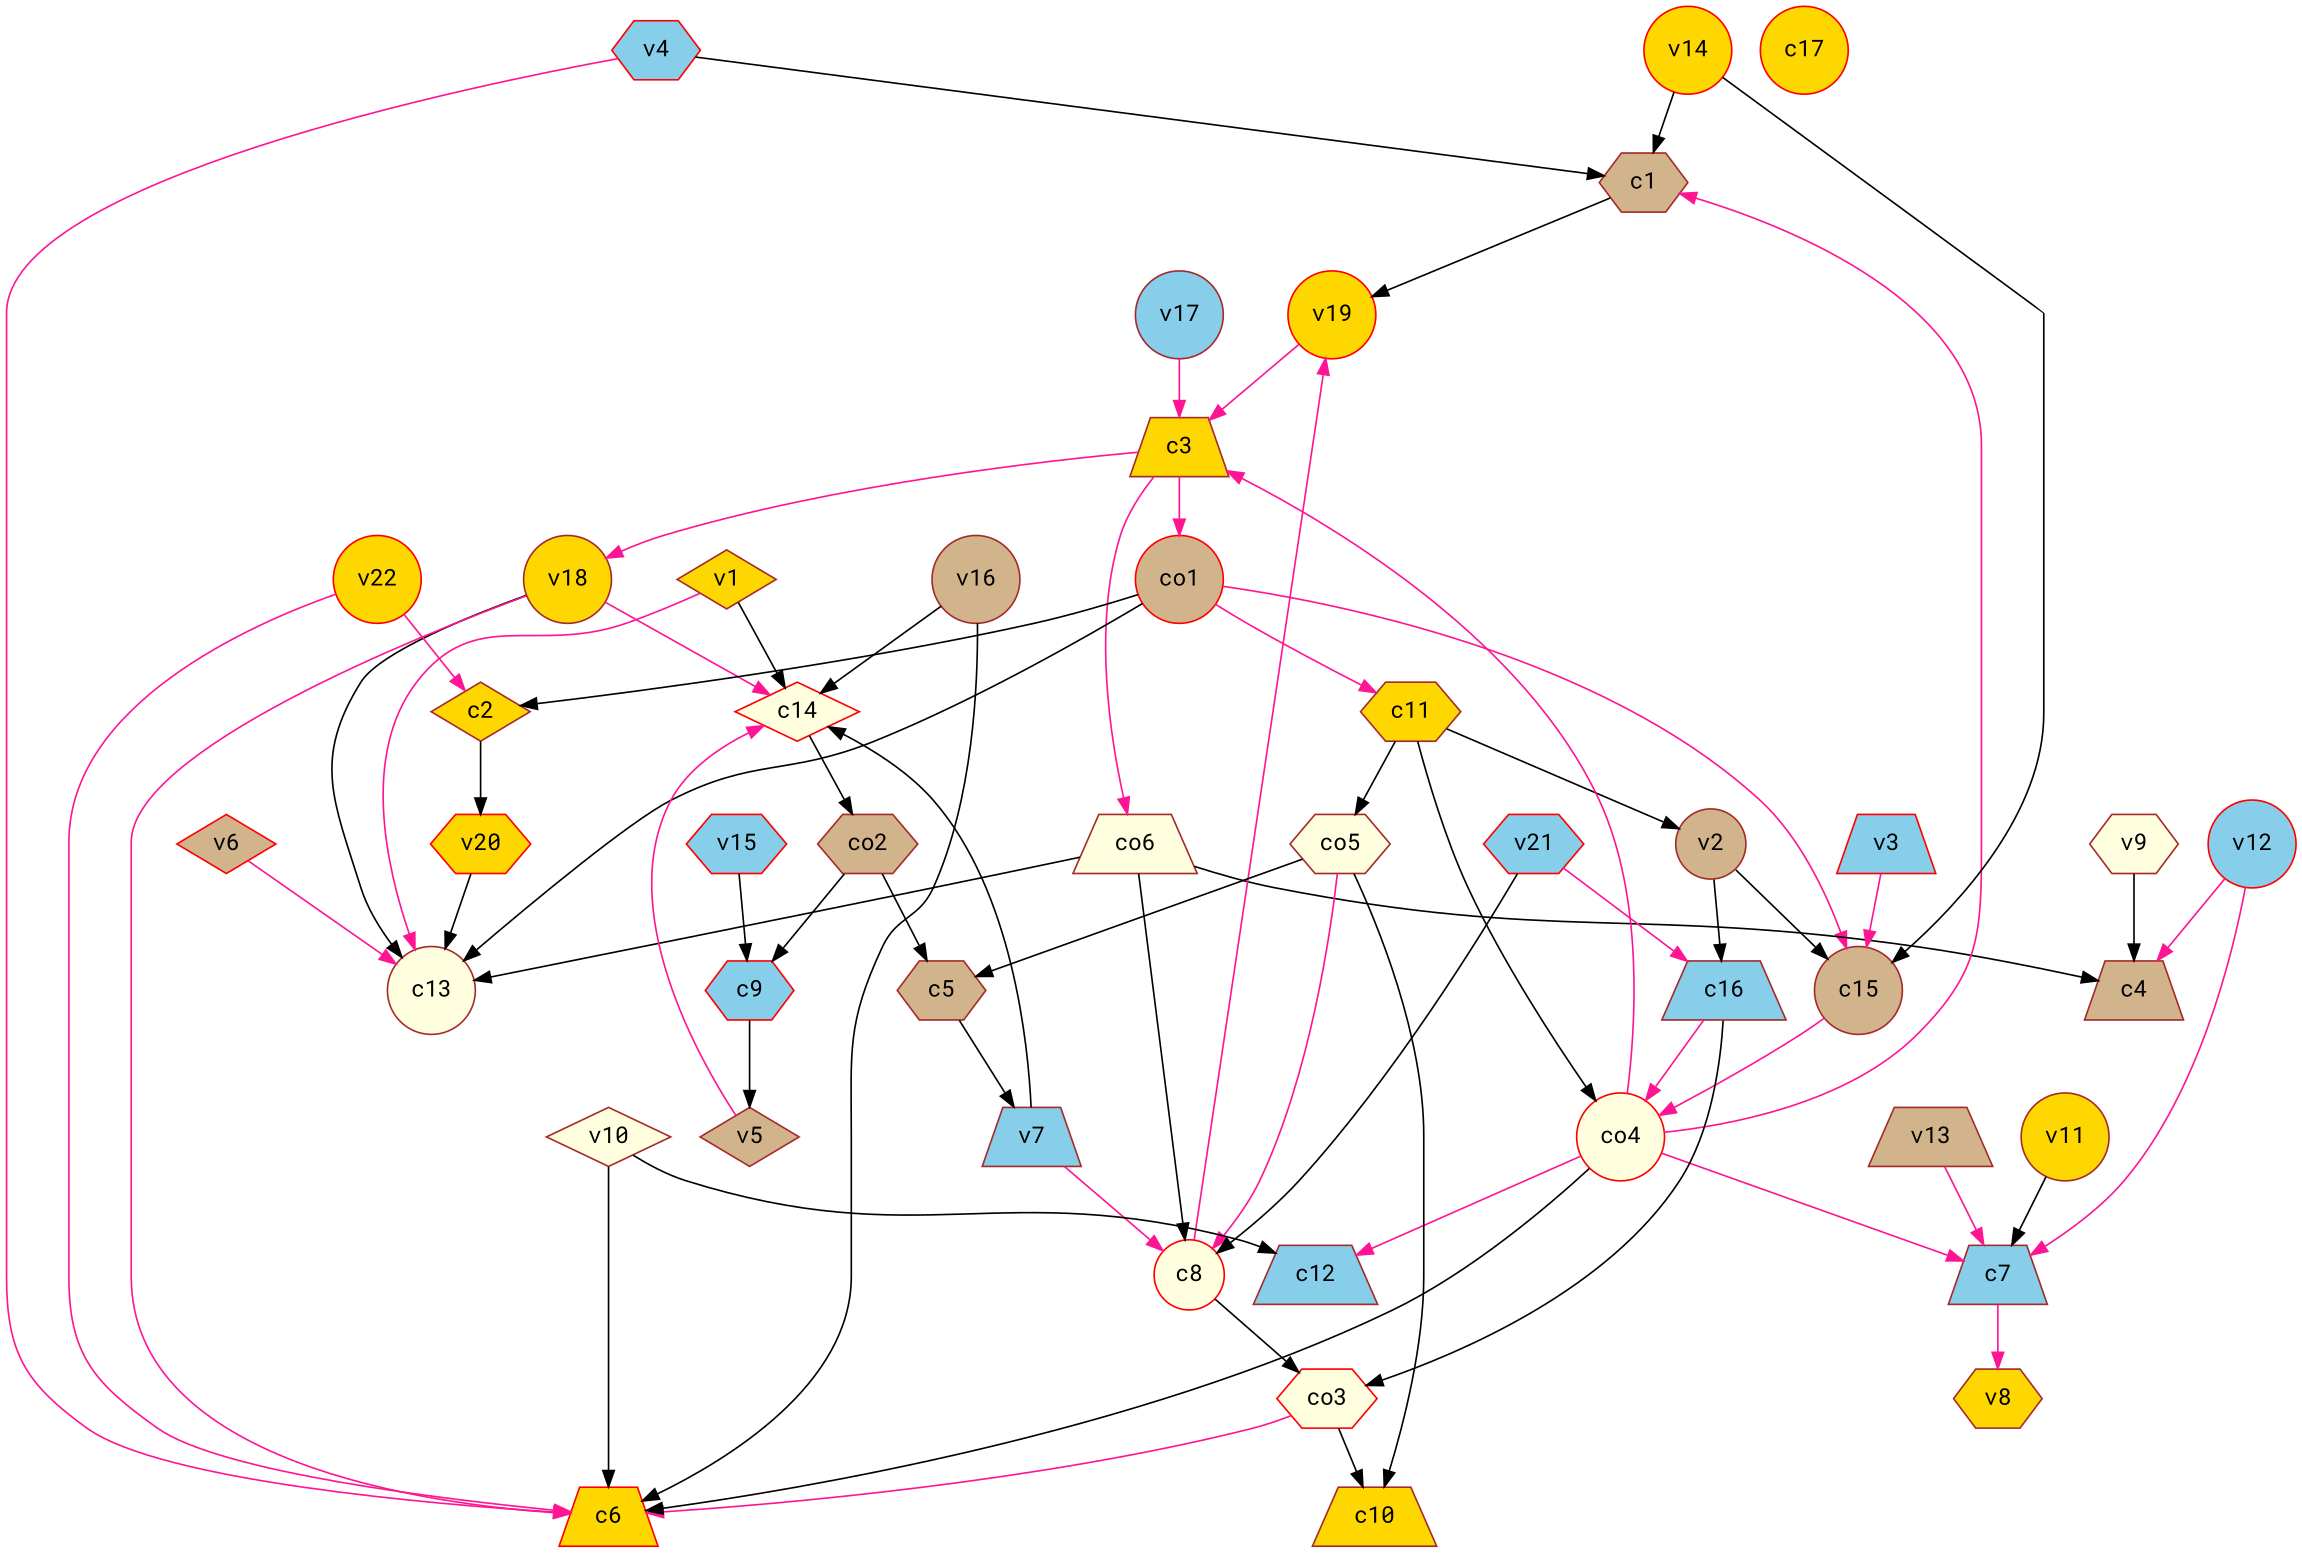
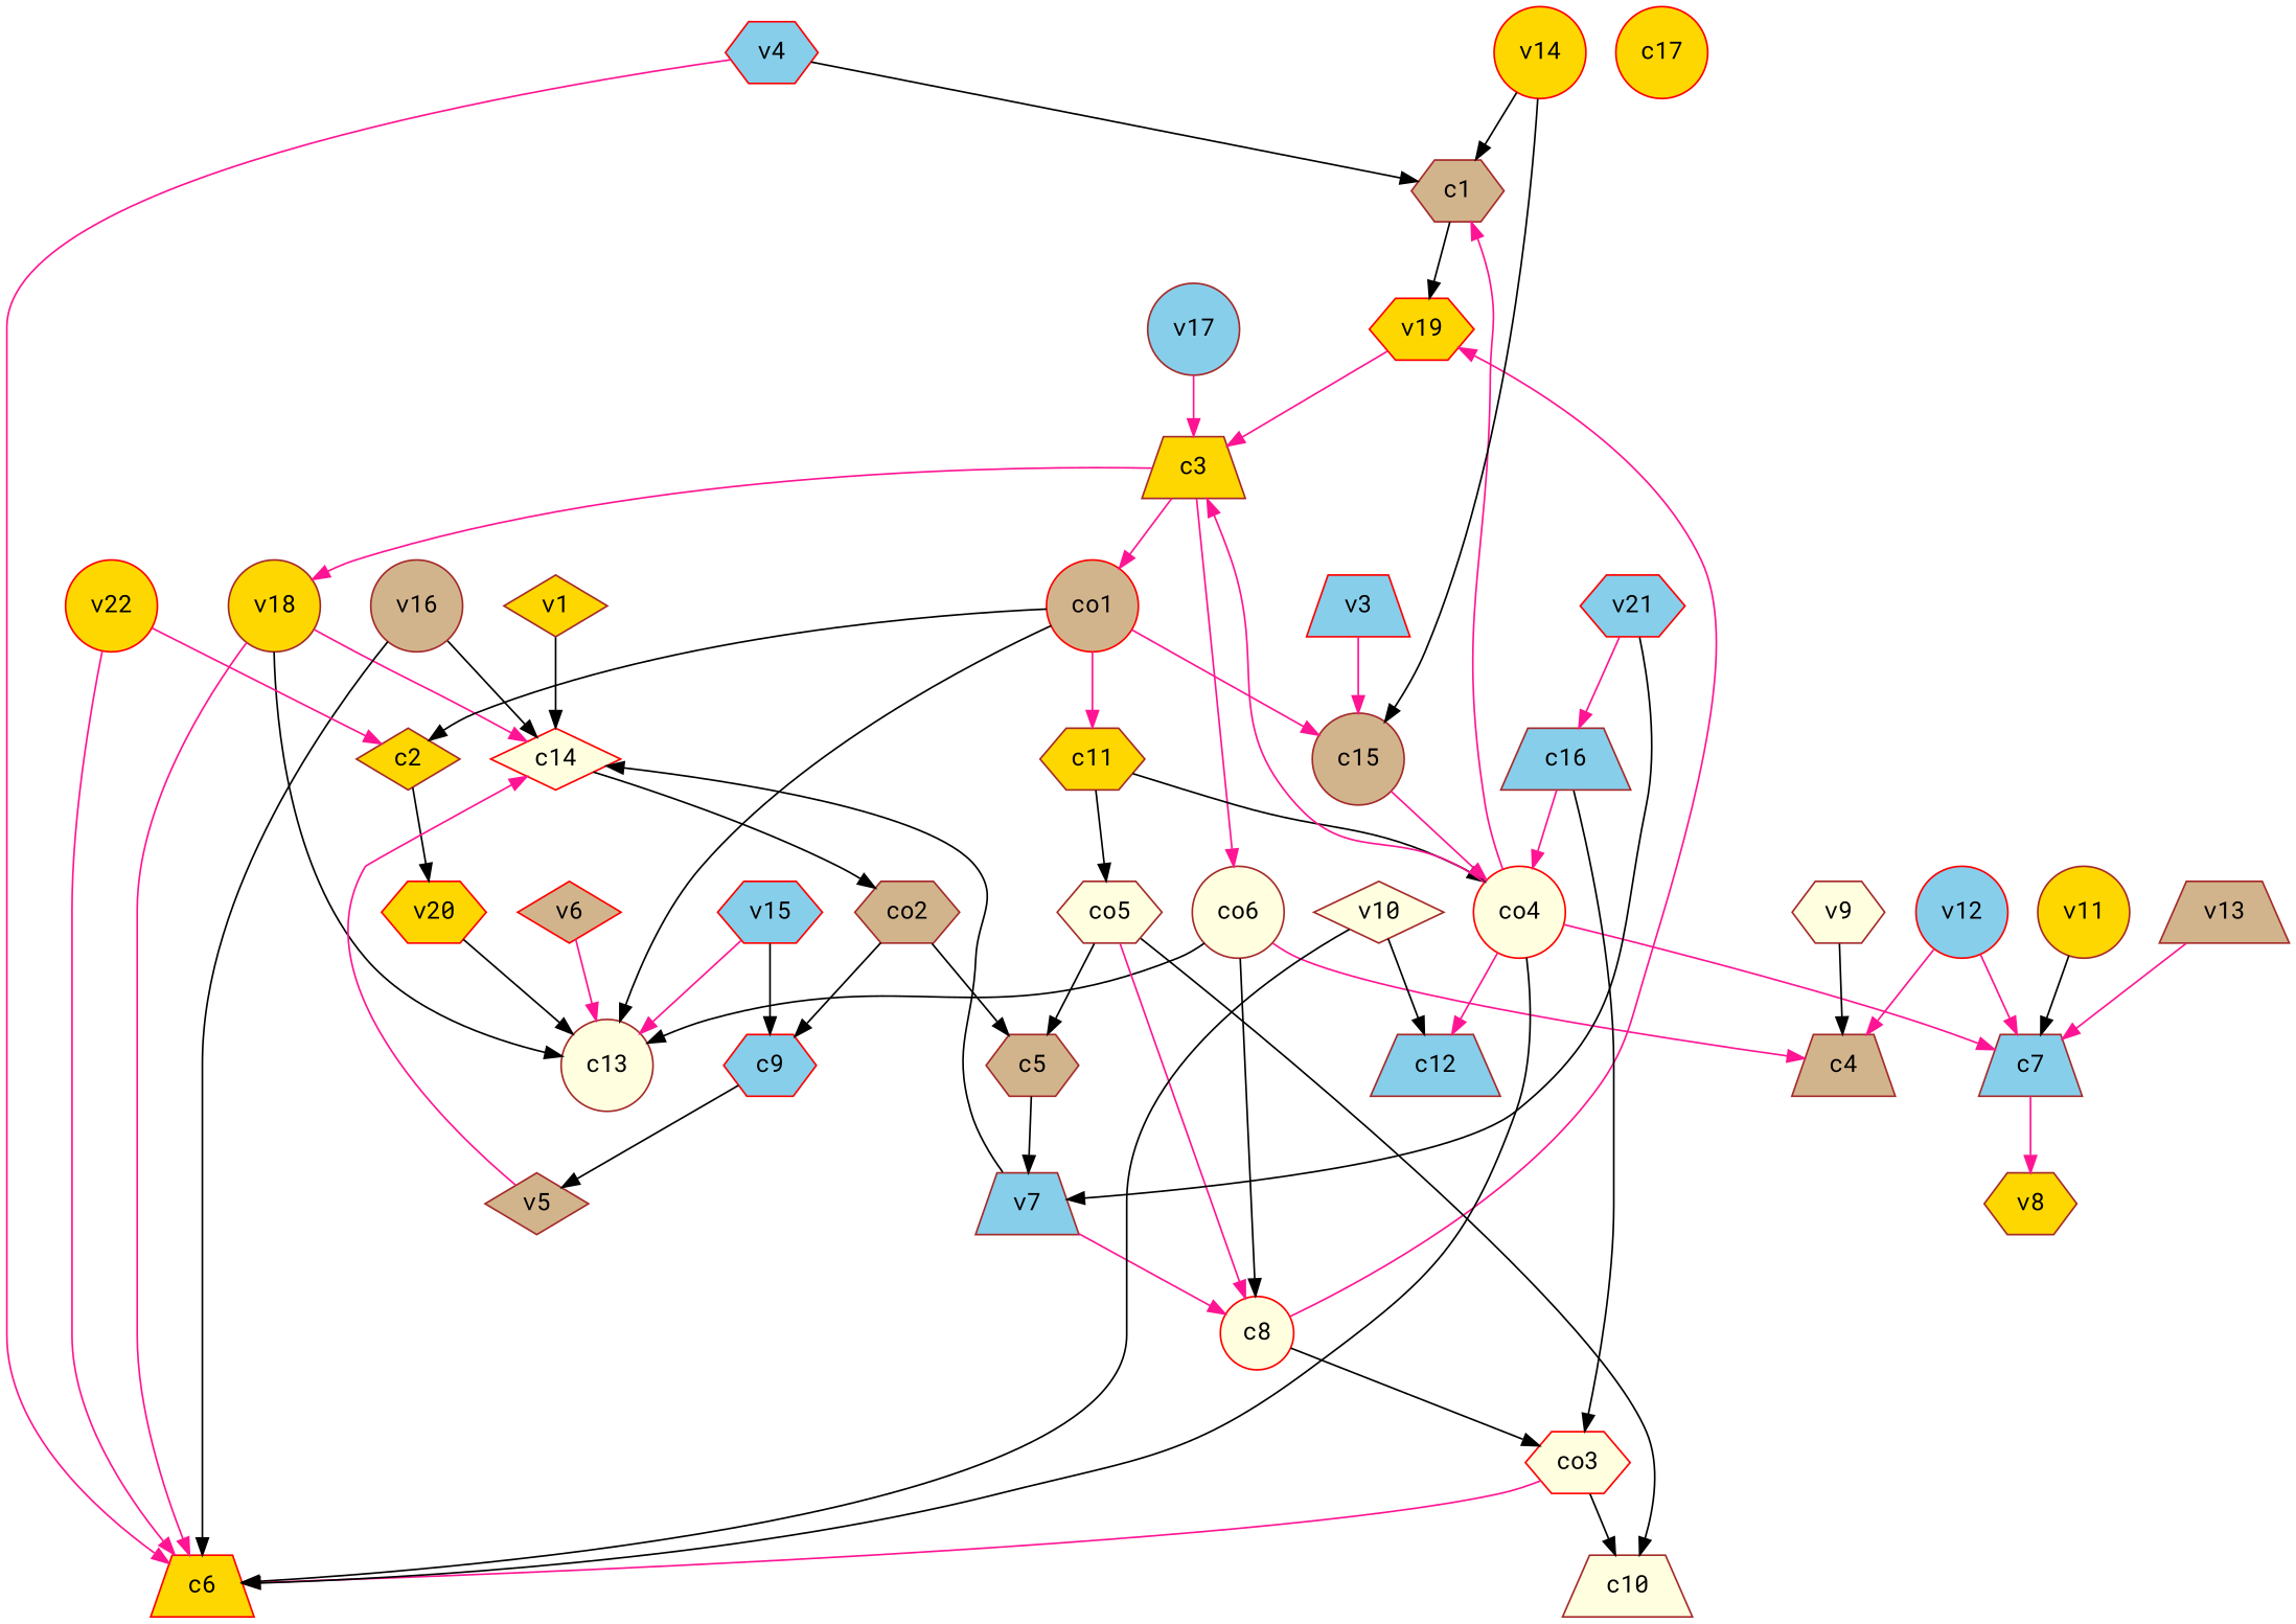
  strict digraph {
    fontname="Roboto Mono"
    node [color=brown fillcolor=gold fontname="Roboto Mono" shape=circle style=filled]
    edge [color=black fontname="Roboto Mono" weight=1]
    c1 [fillcolor=tan shape=hexagon]
-   v19 [color=red]
+   v19 [color=red shape=hexagon]
    c3 [shape=trapezium]
    c2 [shape=diamond]
    v20 [color=red shape=hexagon]
    c13 [fillcolor=lightyellow]
    v18
    co1 [color=red fillcolor=tan]
-   co6 [fillcolor=lightyellow shape=trapezium]
+   co6 [fillcolor=lightyellow]
    c14 [color=red fillcolor=lightyellow shape=diamond]
    c6 [color=red shape=trapezium]
    c11 [shape=hexagon]
    c15 [fillcolor=tan]
    c8 [color=red fillcolor=lightyellow]
    c4 [fillcolor=tan shape=trapezium]
    c5 [fillcolor=tan shape=hexagon]
    v7 [fillcolor=skyblue shape=trapezium]
    co3 [color=red fillcolor=lightyellow shape=hexagon]
-   c10 [shape=trapezium]
+   c10 [fillcolor=lightyellow shape=trapezium]
    c9 [color=red fillcolor=skyblue shape=hexagon]
    v5 [fillcolor=tan shape=diamond]
-   v2 [fillcolor=tan]
    co4 [color=red fillcolor=lightyellow]
    co5 [fillcolor=lightyellow shape=hexagon]
    c16 [fillcolor=skyblue shape=trapezium]
    c7 [fillcolor=skyblue shape=trapezium]
    c12 [fillcolor=skyblue shape=trapezium]
    co2 [fillcolor=tan shape=hexagon]
    c17 [color=red]
    v1 [shape=diamond]
    v3 [color=red fillcolor=skyblue shape=trapezium]
    v4 [color=red fillcolor=skyblue shape=hexagon]
    v6 [color=red fillcolor=tan shape=diamond]
    v8 [shape=hexagon]
    v9 [fillcolor=lightyellow shape=hexagon]
    v10 [fillcolor=lightyellow shape=diamond]
    v11
    v12 [color=red fillcolor=skyblue]
    v13 [fillcolor=tan shape=trapezium]
    v14 [color=red]
    v15 [color=red fillcolor=skyblue shape=hexagon]
    v16 [fillcolor=tan]
    v17 [fillcolor=skyblue]
    v21 [color=red fillcolor=skyblue shape=hexagon]
    v22 [color=red]
    c1 -> v19
    v19 -> c3 [color=deeppink]
    c3 -> v18 [color=deeppink]
    c3 -> co1 [color=deeppink]
    c3 -> co6 [color=deeppink]
    c2 -> v20
    v20 -> c13
    v18 -> c13
    v18 -> c14 [color=deeppink]
    v18 -> c6 [color=deeppink]
    co1 -> c2
    co1 -> c13
    co1 -> c11 [color=deeppink]
    co1 -> c15 [color=deeppink]
    co6 -> c13
    co6 -> c8
-   co6 -> c4
+   co6 -> c4 [color=deeppink]
    c14 -> co2
-   c11 -> v2
    c11 -> co4
    c11 -> co5
    c15 -> co4 [color=deeppink]
    c8 -> v19 [color=deeppink]
    c8 -> co3
    c5 -> v7
    v7 -> c14
    v7 -> c8 [color=deeppink]
    co3 -> c6 [color=deeppink]
    co3 -> c10
    c9 -> v5
    v5 -> c14 [color=deeppink]
-   v2 -> c15
-   v2 -> c16
    co4 -> c1 [color=deeppink]
    co4 -> c3 [color=deeppink]
    co4 -> c6
    co4 -> c7 [color=deeppink]
    co4 -> c12 [color=deeppink]
    co5 -> c8 [color=deeppink]
    co5 -> c5
    co5 -> c10
    c16 -> co3
    c16 -> co4 [color=deeppink]
    c7 -> v8 [color=deeppink]
    co2 -> c5
    co2 -> c9
-   v1 -> c13 [color=deeppink]
+   v15 -> c13 [color=deeppink]
    v1 -> c14
    v3 -> c15 [color=deeppink]
    v4 -> c1
    v4 -> c6 [color=deeppink]
    v6 -> c13 [color=deeppink]
    v9 -> c4
    v10 -> c6
    v10 -> c12
    v11 -> c7
    v12 -> c4 [color=deeppink]
    v12 -> c7 [color=deeppink]
    v13 -> c7 [color=deeppink]
    v14 -> c1
    v14 -> c15
    v15 -> c9
    v16 -> c14
    v16 -> c6
    v17 -> c3 [color=deeppink]
-   v21 -> c8
+   v21 -> v7
    v21 -> c16 [color=deeppink]
    v22 -> c2 [color=deeppink]
    v22 -> c6 [color=deeppink]
  }
